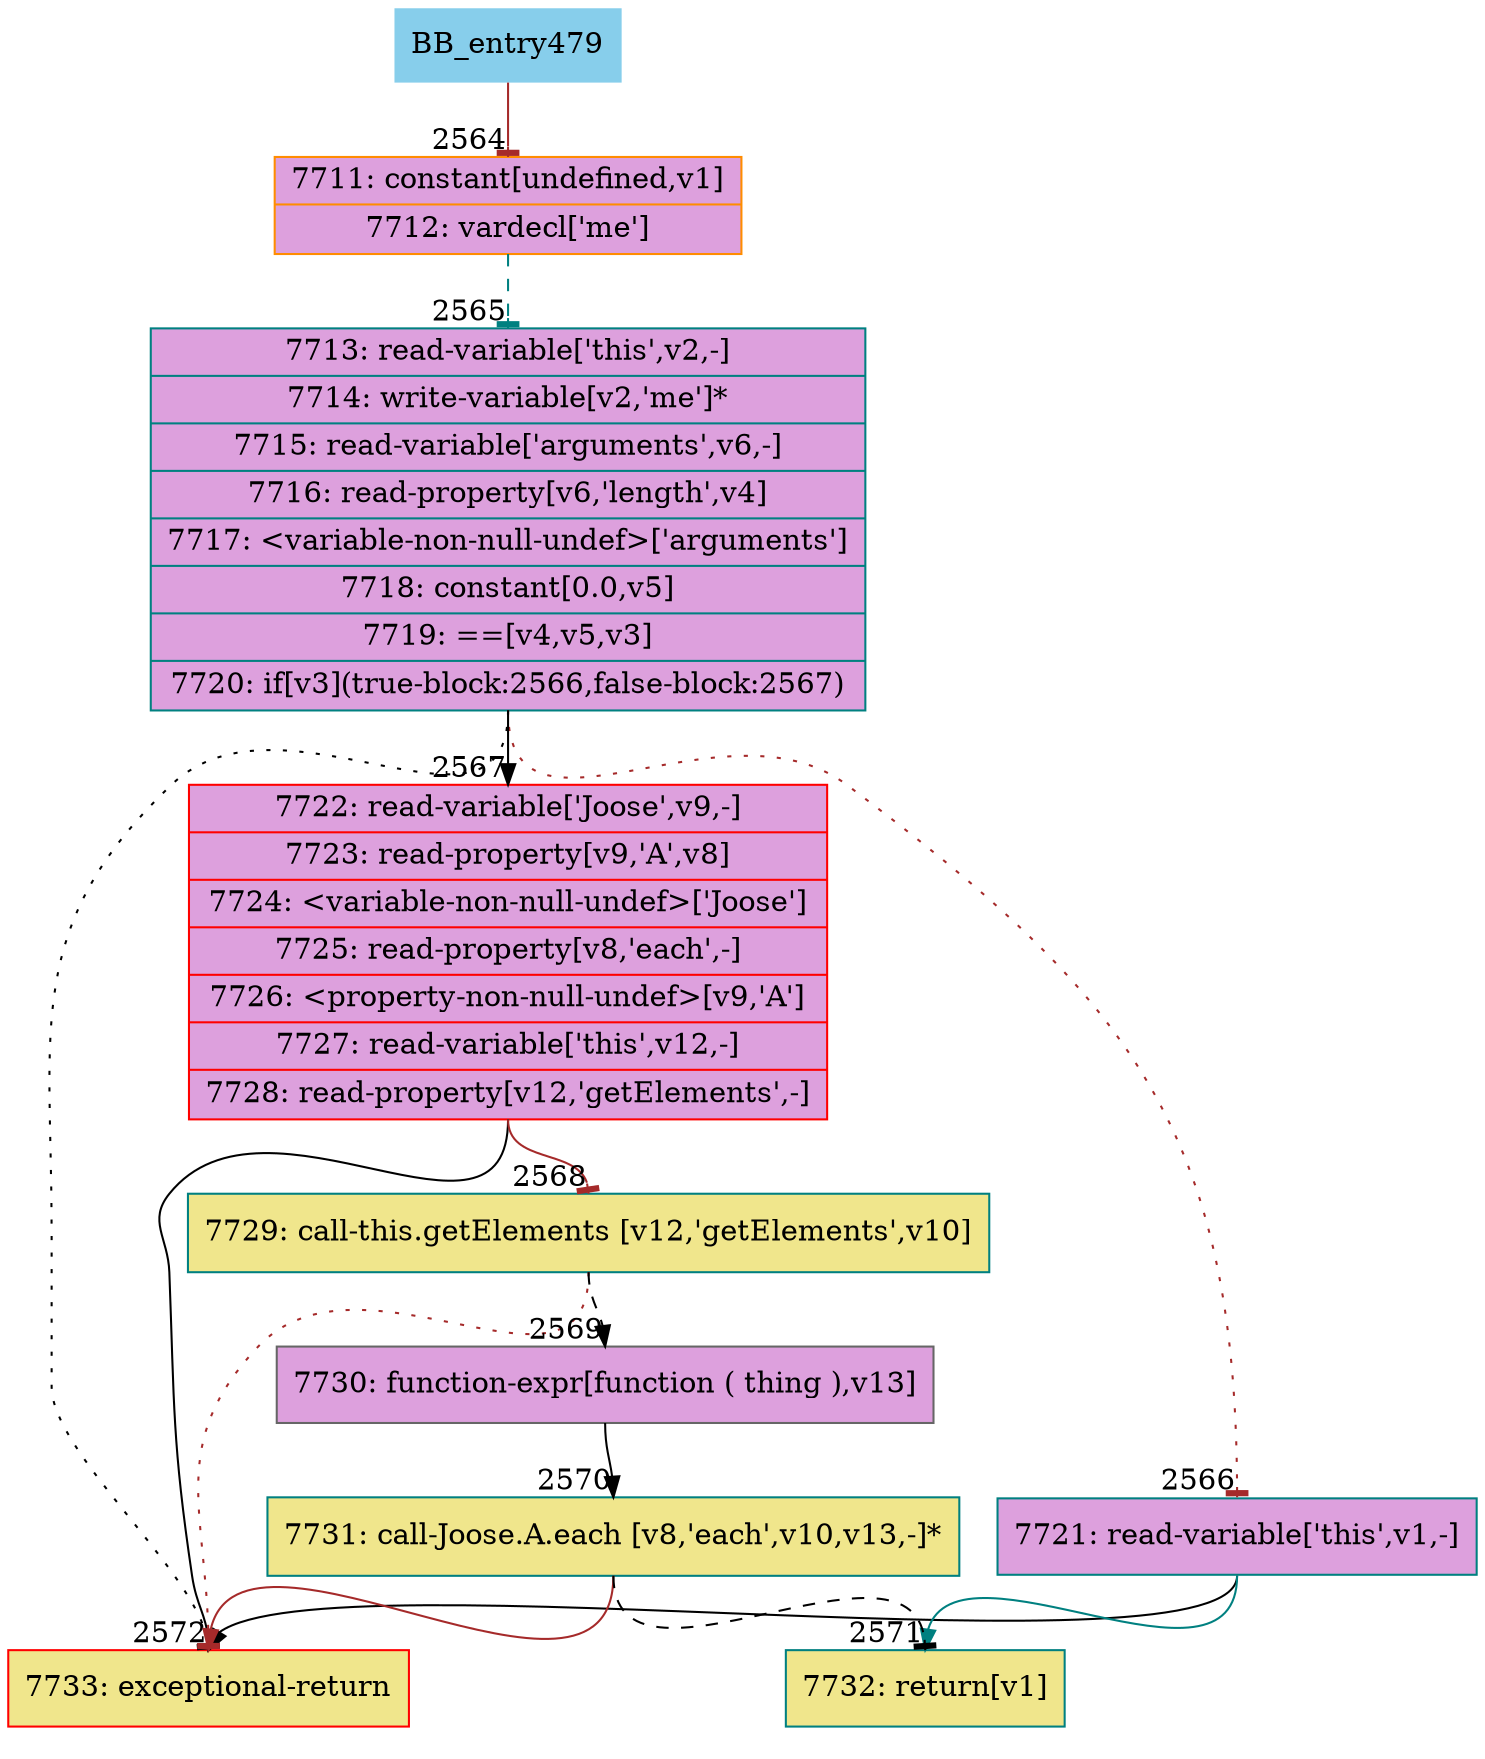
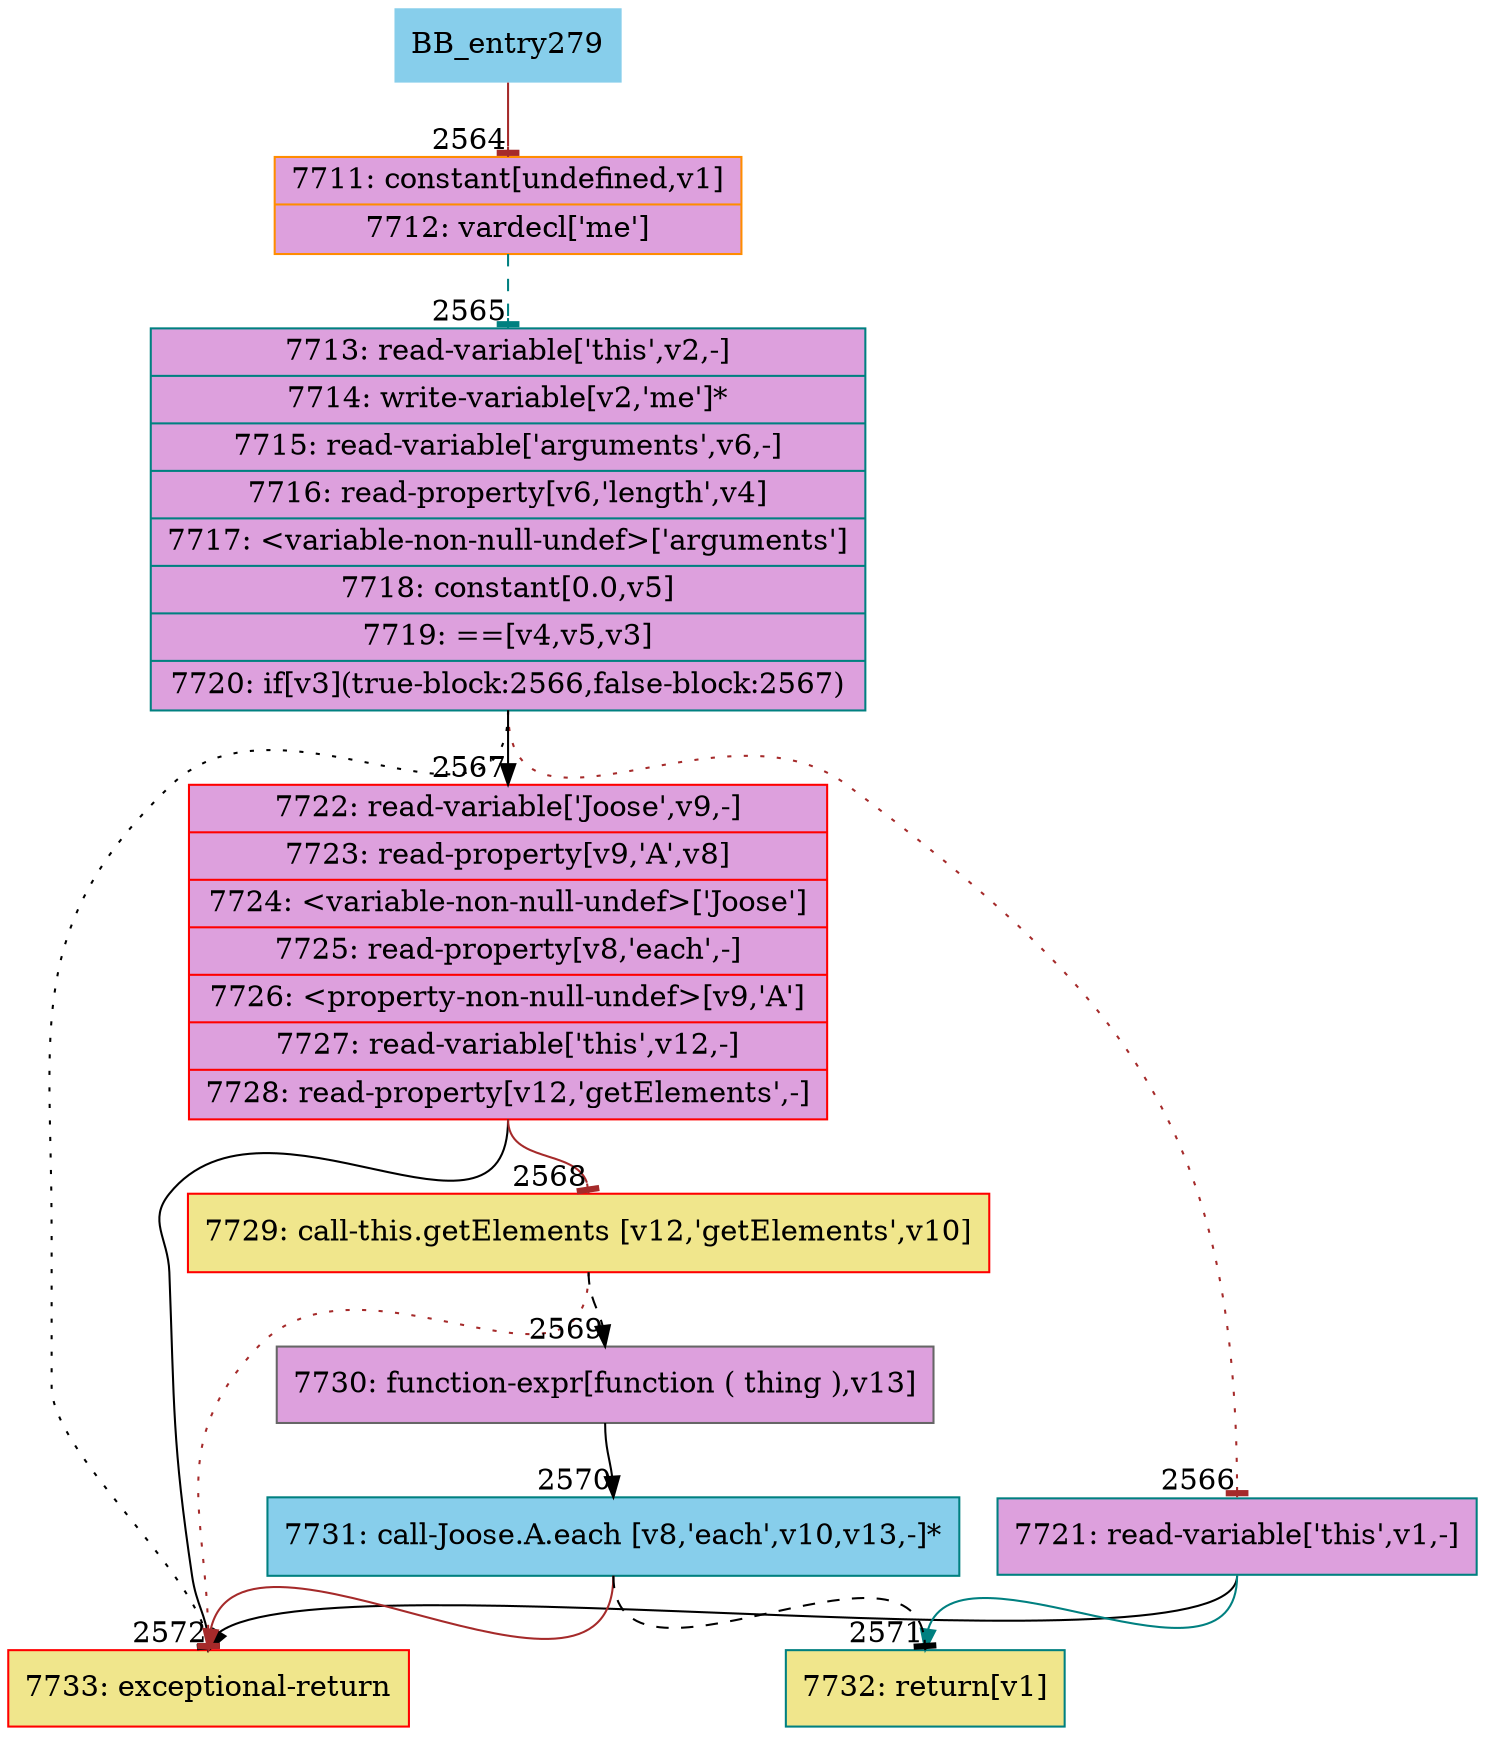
  digraph {
    rankdir=TD
    node [color=teal fillcolor=plum shape=record style=filled]
    edge [arrowhead=tee color=black headport=n style=solid tailport=s]
-   BB_entry279 [color=gray40 fillcolor=skyblue shape=none label=BB_entry479]
+   BB_entry279 [color=gray40 fillcolor=skyblue shape=none]
    n2 [color=darkorange label="{7711: constant[undefined,v1]|7712: vardecl['me']}"]
    n3 [label="{7713: read-variable['this',v2,-]|7714: write-variable[v2,'me']*|7715: read-variable['arguments',v6,-]|7716: read-property[v6,'length',v4]|7717: \<variable-non-null-undef\>['arguments']|7718: constant[0.0,v5]|7719: ==[v4,v5,v3]|7720: if[v3](true-block:2566,false-block:2567)}"]
    n4 [label="{7721: read-variable['this',v1,-]}"]
    n5 [color=red label="{7722: read-variable['Joose',v9,-]|7723: read-property[v9,'A',v8]|7724: \<variable-non-null-undef\>['Joose']|7725: read-property[v8,'each',-]|7726: \<property-non-null-undef\>[v9,'A']|7727: read-variable['this',v12,-]|7728: read-property[v12,'getElements',-]}"]
    n6 [color=red fillcolor=khaki label="{7733: exceptional-return}"]
    n7 [fillcolor=khaki label="{7732: return[v1]}"]
-   n8 [fillcolor=khaki label="{7729: call-this.getElements [v12,'getElements',v10]}"]
+   n8 [color=red fillcolor=khaki label="{7729: call-this.getElements [v12,'getElements',v10]}"]
    n9 [color=gray40 label="{7730: function-expr[function ( thing ),v13]}"]
-   n10 [fillcolor=khaki label="{7731: call-Joose.A.each [v8,'each',v10,v13,-]*}"]
+   n10 [fillcolor=skyblue label="{7731: call-Joose.A.each [v8,'each',v10,v13,-]*}"]
    BB_entry279 -> n2 [color=brown headlabel="    2564"]
    n2 -> n3 [color=teal headlabel="      2565" style=dashed]
    n3 -> n4 [color=brown headlabel="      2566" style=dotted]
    n3 -> n5 [arrowhead=normal headlabel="      2567"]
    n3 -> n6 [headlabel="      2572" style=dotted]
    n4 -> n6 [arrowhead=normal]
    n4 -> n7 [arrowhead=normal color=teal headlabel="      2571"]
    n5 -> n6
    n5 -> n8 [color=brown headlabel="      2568"]
    n8 -> n6 [color=brown style=dotted]
    n8 -> n9 [arrowhead=normal headlabel="      2569" style=dashed]
    n9 -> n10 [arrowhead=normal headlabel="      2570"]
    n10 -> n6 [arrowhead=normal color=brown]
    n10 -> n7 [style=dashed]
  }
